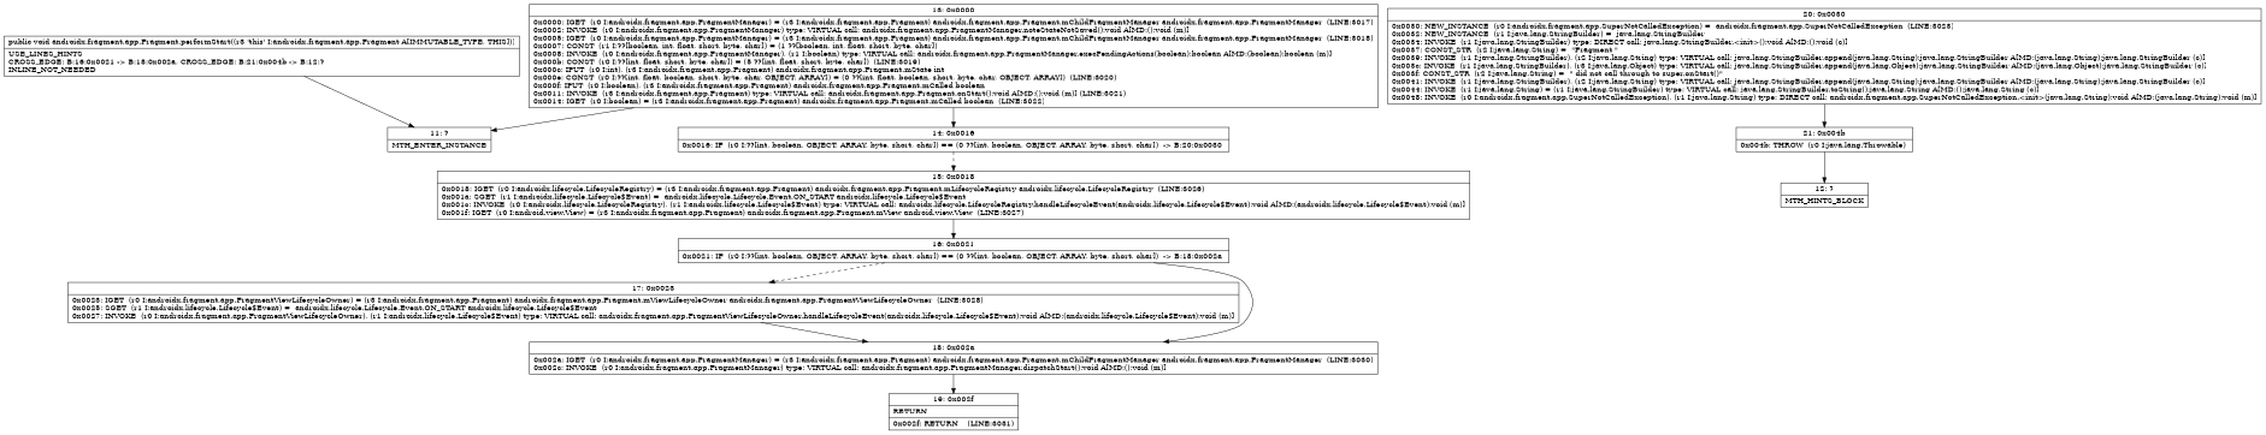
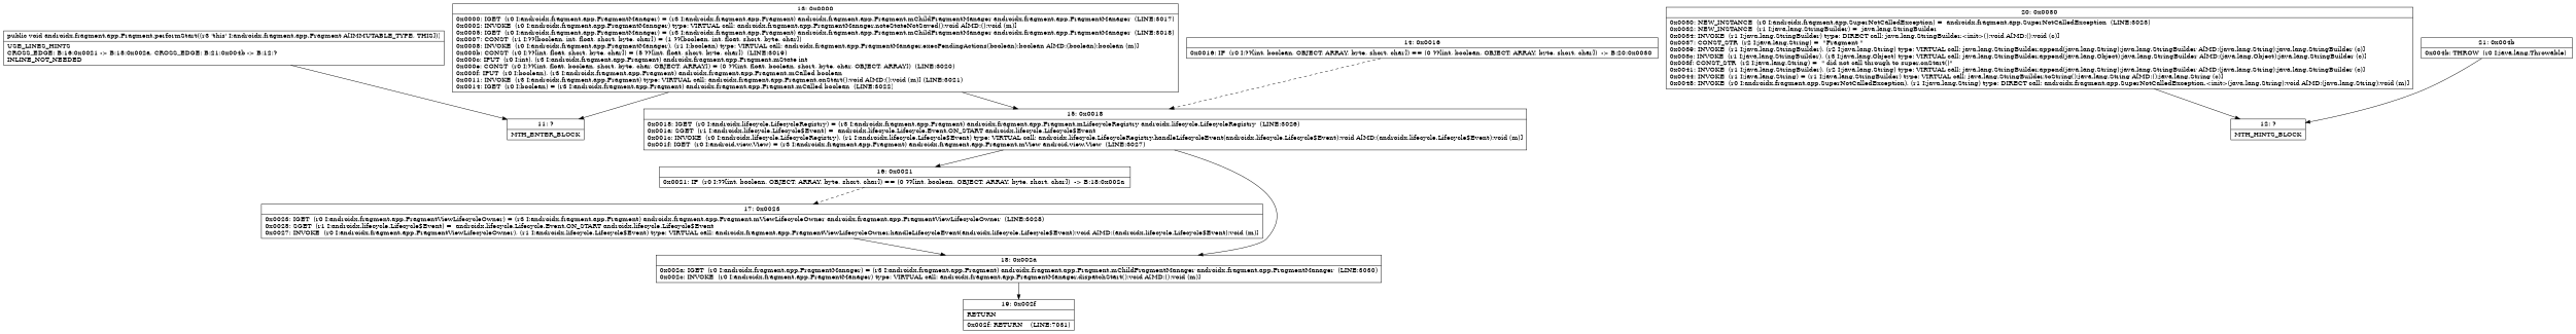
  digraph {
    node [shape=record]
-   n1 [label="{11\:\ ?|MTH_ENTER_INSTANCE\l}"]
+   n1 [label="{11\:\ ?|MTH_ENTER_BLOCK\l}"]
    n2 [label="{13\:\ 0x0000|0x0000: IGET  (r0 I:androidx.fragment.app.FragmentManager) = (r3 I:androidx.fragment.app.Fragment) androidx.fragment.app.Fragment.mChildFragmentManager androidx.fragment.app.FragmentManager  (LINE:3017)\l0x0002: INVOKE  (r0 I:androidx.fragment.app.FragmentManager) type: VIRTUAL call: androidx.fragment.app.FragmentManager.noteStateNotSaved():void A[MD:():void (m)]\l0x0005: IGET  (r0 I:androidx.fragment.app.FragmentManager) = (r3 I:androidx.fragment.app.Fragment) androidx.fragment.app.Fragment.mChildFragmentManager androidx.fragment.app.FragmentManager  (LINE:3018)\l0x0007: CONST  (r1 I:??[boolean, int, float, short, byte, char]) = (1 ??[boolean, int, float, short, byte, char]) \l0x0008: INVOKE  (r0 I:androidx.fragment.app.FragmentManager), (r1 I:boolean) type: VIRTUAL call: androidx.fragment.app.FragmentManager.execPendingActions(boolean):boolean A[MD:(boolean):boolean (m)]\l0x000b: CONST  (r0 I:??[int, float, short, byte, char]) = (5 ??[int, float, short, byte, char])  (LINE:3019)\l0x000c: IPUT  (r0 I:int), (r3 I:androidx.fragment.app.Fragment) androidx.fragment.app.Fragment.mState int \l0x000e: CONST  (r0 I:??[int, float, boolean, short, byte, char, OBJECT, ARRAY]) = (0 ??[int, float, boolean, short, byte, char, OBJECT, ARRAY])  (LINE:3020)\l0x000f: IPUT  (r0 I:boolean), (r3 I:androidx.fragment.app.Fragment) androidx.fragment.app.Fragment.mCalled boolean \l0x0011: INVOKE  (r3 I:androidx.fragment.app.Fragment) type: VIRTUAL call: androidx.fragment.app.Fragment.onStart():void A[MD:():void (m)] (LINE:3021)\l0x0014: IGET  (r0 I:boolean) = (r3 I:androidx.fragment.app.Fragment) androidx.fragment.app.Fragment.mCalled boolean  (LINE:3022)\l}"]
    n3 [label="{14\:\ 0x0016|0x0016: IF  (r0 I:??[int, boolean, OBJECT, ARRAY, byte, short, char]) == (0 ??[int, boolean, OBJECT, ARRAY, byte, short, char])  \-\> B:20:0x0030 \l}"]
    n4 [label="{15\:\ 0x0018|0x0018: IGET  (r0 I:androidx.lifecycle.LifecycleRegistry) = (r3 I:androidx.fragment.app.Fragment) androidx.fragment.app.Fragment.mLifecycleRegistry androidx.lifecycle.LifecycleRegistry  (LINE:3026)\l0x001a: SGET  (r1 I:androidx.lifecycle.Lifecycle$Event) =  androidx.lifecycle.Lifecycle.Event.ON_START androidx.lifecycle.Lifecycle$Event \l0x001c: INVOKE  (r0 I:androidx.lifecycle.LifecycleRegistry), (r1 I:androidx.lifecycle.Lifecycle$Event) type: VIRTUAL call: androidx.lifecycle.LifecycleRegistry.handleLifecycleEvent(androidx.lifecycle.Lifecycle$Event):void A[MD:(androidx.lifecycle.Lifecycle$Event):void (m)]\l0x001f: IGET  (r0 I:android.view.View) = (r3 I:androidx.fragment.app.Fragment) androidx.fragment.app.Fragment.mView android.view.View  (LINE:3027)\l}"]
    n5 [label="{16\:\ 0x0021|0x0021: IF  (r0 I:??[int, boolean, OBJECT, ARRAY, byte, short, char]) == (0 ??[int, boolean, OBJECT, ARRAY, byte, short, char])  \-\> B:18:0x002a \l}"]
    n6 [label="{20\:\ 0x0030|0x0030: NEW_INSTANCE  (r0 I:androidx.fragment.app.SuperNotCalledException) =  androidx.fragment.app.SuperNotCalledException  (LINE:3023)\l0x0032: NEW_INSTANCE  (r1 I:java.lang.StringBuilder) =  java.lang.StringBuilder \l0x0034: INVOKE  (r1 I:java.lang.StringBuilder) type: DIRECT call: java.lang.StringBuilder.\<init\>():void A[MD:():void (c)]\l0x0037: CONST_STR  (r2 I:java.lang.String) =  \"Fragment \" \l0x0039: INVOKE  (r1 I:java.lang.StringBuilder), (r2 I:java.lang.String) type: VIRTUAL call: java.lang.StringBuilder.append(java.lang.String):java.lang.StringBuilder A[MD:(java.lang.String):java.lang.StringBuilder (c)]\l0x003c: INVOKE  (r1 I:java.lang.StringBuilder), (r3 I:java.lang.Object) type: VIRTUAL call: java.lang.StringBuilder.append(java.lang.Object):java.lang.StringBuilder A[MD:(java.lang.Object):java.lang.StringBuilder (c)]\l0x003f: CONST_STR  (r2 I:java.lang.String) =  \" did not call through to super.onStart()\" \l0x0041: INVOKE  (r1 I:java.lang.StringBuilder), (r2 I:java.lang.String) type: VIRTUAL call: java.lang.StringBuilder.append(java.lang.String):java.lang.StringBuilder A[MD:(java.lang.String):java.lang.StringBuilder (c)]\l0x0044: INVOKE  (r1 I:java.lang.String) = (r1 I:java.lang.StringBuilder) type: VIRTUAL call: java.lang.StringBuilder.toString():java.lang.String A[MD:():java.lang.String (c)]\l0x0048: INVOKE  (r0 I:androidx.fragment.app.SuperNotCalledException), (r1 I:java.lang.String) type: DIRECT call: androidx.fragment.app.SuperNotCalledException.\<init\>(java.lang.String):void A[MD:(java.lang.String):void (m)]\l}"]
    n7 [label="{21\:\ 0x004b|0x004b: THROW  (r0 I:java.lang.Throwable) \l}"]
    n8 [label="{17\:\ 0x0023|0x0023: IGET  (r0 I:androidx.fragment.app.FragmentViewLifecycleOwner) = (r3 I:androidx.fragment.app.Fragment) androidx.fragment.app.Fragment.mViewLifecycleOwner androidx.fragment.app.FragmentViewLifecycleOwner  (LINE:3028)\l0x0025: SGET  (r1 I:androidx.lifecycle.Lifecycle$Event) =  androidx.lifecycle.Lifecycle.Event.ON_START androidx.lifecycle.Lifecycle$Event \l0x0027: INVOKE  (r0 I:androidx.fragment.app.FragmentViewLifecycleOwner), (r1 I:androidx.lifecycle.Lifecycle$Event) type: VIRTUAL call: androidx.fragment.app.FragmentViewLifecycleOwner.handleLifecycleEvent(androidx.lifecycle.Lifecycle$Event):void A[MD:(androidx.lifecycle.Lifecycle$Event):void (m)]\l}"]
    n9 [label="{18\:\ 0x002a|0x002a: IGET  (r0 I:androidx.fragment.app.FragmentManager) = (r3 I:androidx.fragment.app.Fragment) androidx.fragment.app.Fragment.mChildFragmentManager androidx.fragment.app.FragmentManager  (LINE:3030)\l0x002c: INVOKE  (r0 I:androidx.fragment.app.FragmentManager) type: VIRTUAL call: androidx.fragment.app.FragmentManager.dispatchStart():void A[MD:():void (m)]\l}"]
-   n10 [label="{19\:\ 0x002f|RETURN\l|0x002f: RETURN    (LINE:3031)\l}"]
+   n10 [label="{19\:\ 0x002f|RETURN\l|0x002f: RETURN    (LINE:7031)\l}"]
    n11 [label="{12\:\ ?|MTH_HINTS_BLOCK\l}"]
    n12 [label="{public void androidx.fragment.app.Fragment.performStart((r3 'this' I:androidx.fragment.app.Fragment A[IMMUTABLE_TYPE, THIS]))  | USE_LINES_HINTS\lCROSS_EDGE: B:16:0x0021 \-\> B:18:0x002a, CROSS_EDGE: B:21:0x004b \-\> B:12:?\lINLINE_NOT_NEEDED\l}"]
    n2 -> n1
-   n2 -> n3
+   n2 -> n4
    n3 -> n4 [style=dashed]
    n4 -> n5
    n5 -> n8 [style=dashed]
-   n5 -> n9
-   n6 -> n7
+   n4 -> n9
+   n6 -> n11
    n7 -> n11
    n8 -> n9
    n9 -> n10
    n12 -> n1
  }
